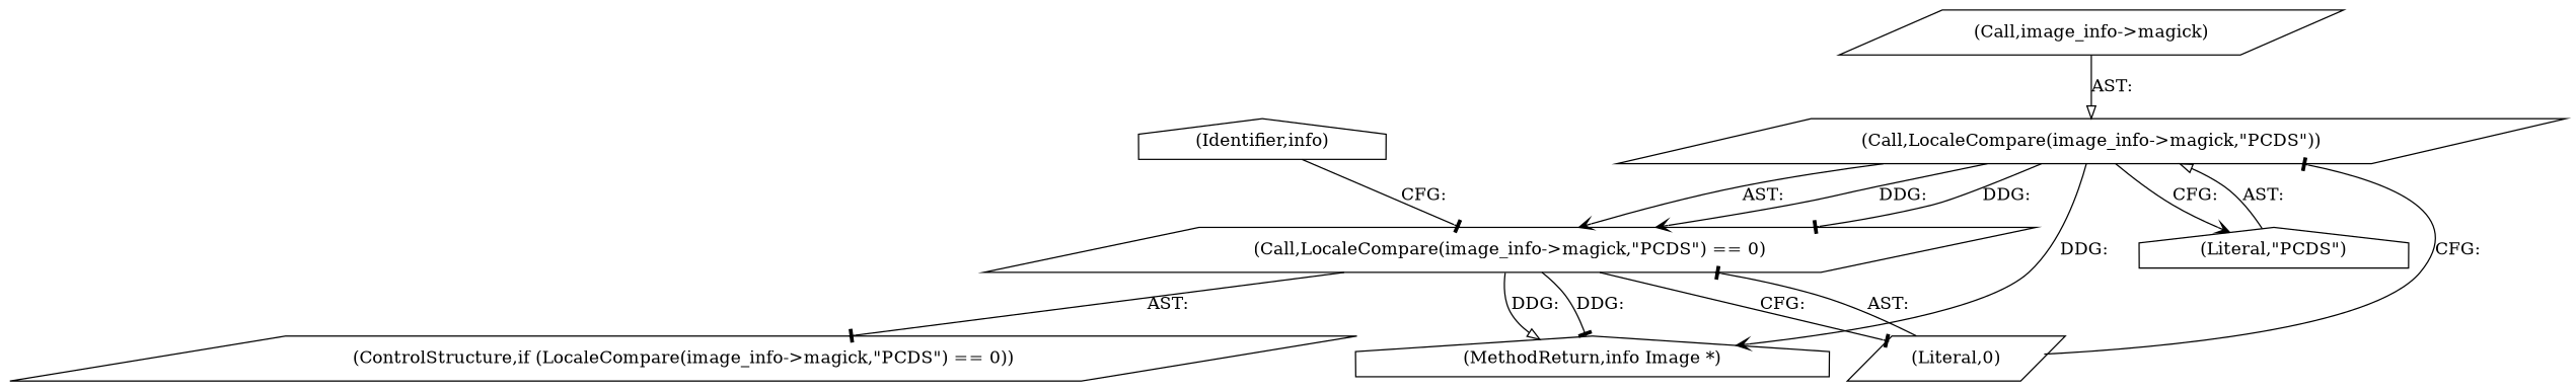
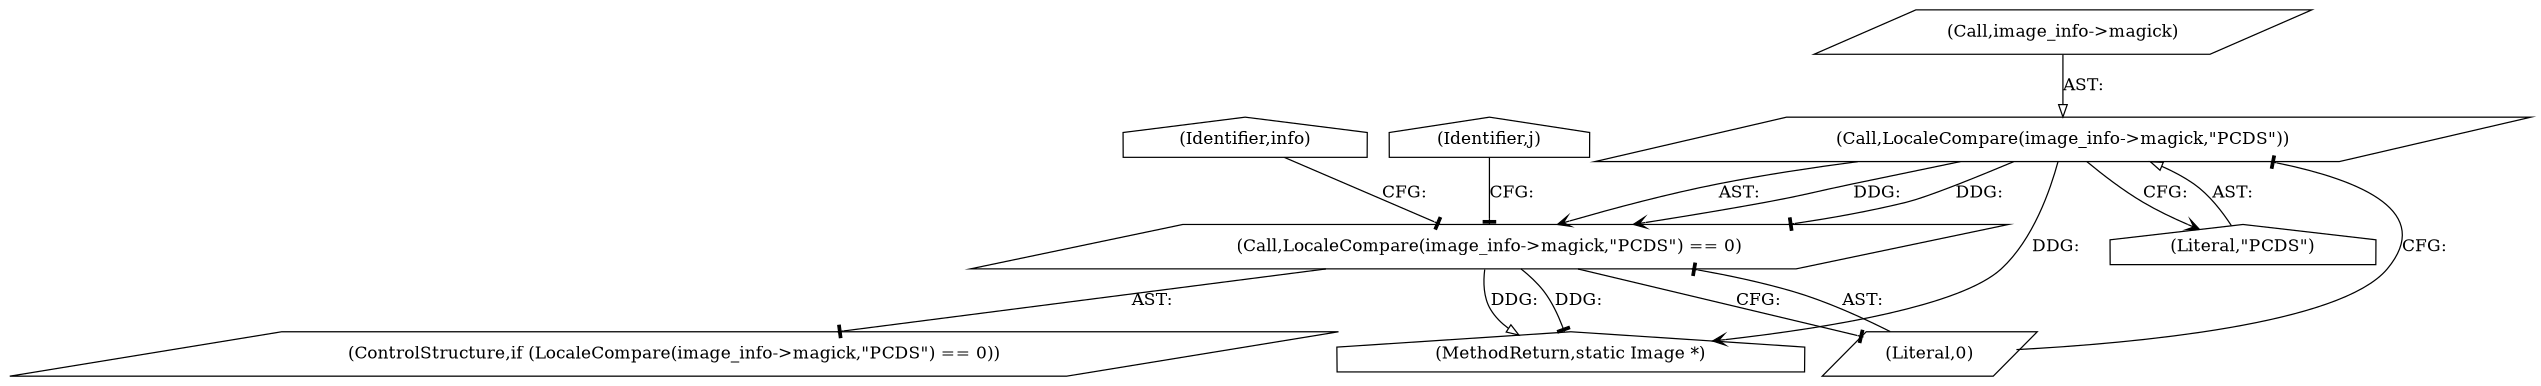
  digraph {
    node [shape=parallelogram]
    edge [arrowhead=tee]
    n1 [label="(Call,LocaleCompare(image_info->magick,\"PCDS\"))"]
    n2 [label="(Call,LocaleCompare(image_info->magick,\"PCDS\") == 0)"]
    n3 [label="(Literal,\"PCDS\")" shape=house]
-   n4 [label="(MethodReturn,info Image *)" shape=house]
+   n4 [label="(MethodReturn,static Image *)" shape=house]
    n5 [label="(ControlStructure,if (LocaleCompare(image_info->magick,\"PCDS\") == 0))"]
    n6 [label="(Literal,0)"]
    n7 [label="(Identifier,info)" shape=house]
    n8 [label="(Call,image_info->magick)"]
+   n9 [label="(Identifier,j)" shape=house]
    n1 -> n2 [arrowhead=vee label="AST: "]
    n1 -> n2 [arrowhead=vee label="DDG: "]
    n1 -> n2 [label="DDG: "]
    n1 -> n3 [arrowhead=vee label="CFG: "]
    n1 -> n4 [arrowhead=vee label="DDG: "]
    n2 -> n4 [arrowhead=onormal label="DDG: "]
    n2 -> n4 [label="DDG: "]
    n2 -> n5 [label="AST: "]
    n2 -> n6 [label="CFG: "]
    n3 -> n1 [arrowhead=onormal label="AST: "]
    n6 -> n1 [label="CFG: "]
    n6 -> n2 [label="AST: "]
    n7 -> n2 [label="CFG: "]
    n8 -> n1 [arrowhead=onormal label="AST: "]
+   n9 -> n2 [label="CFG: "]
  }
